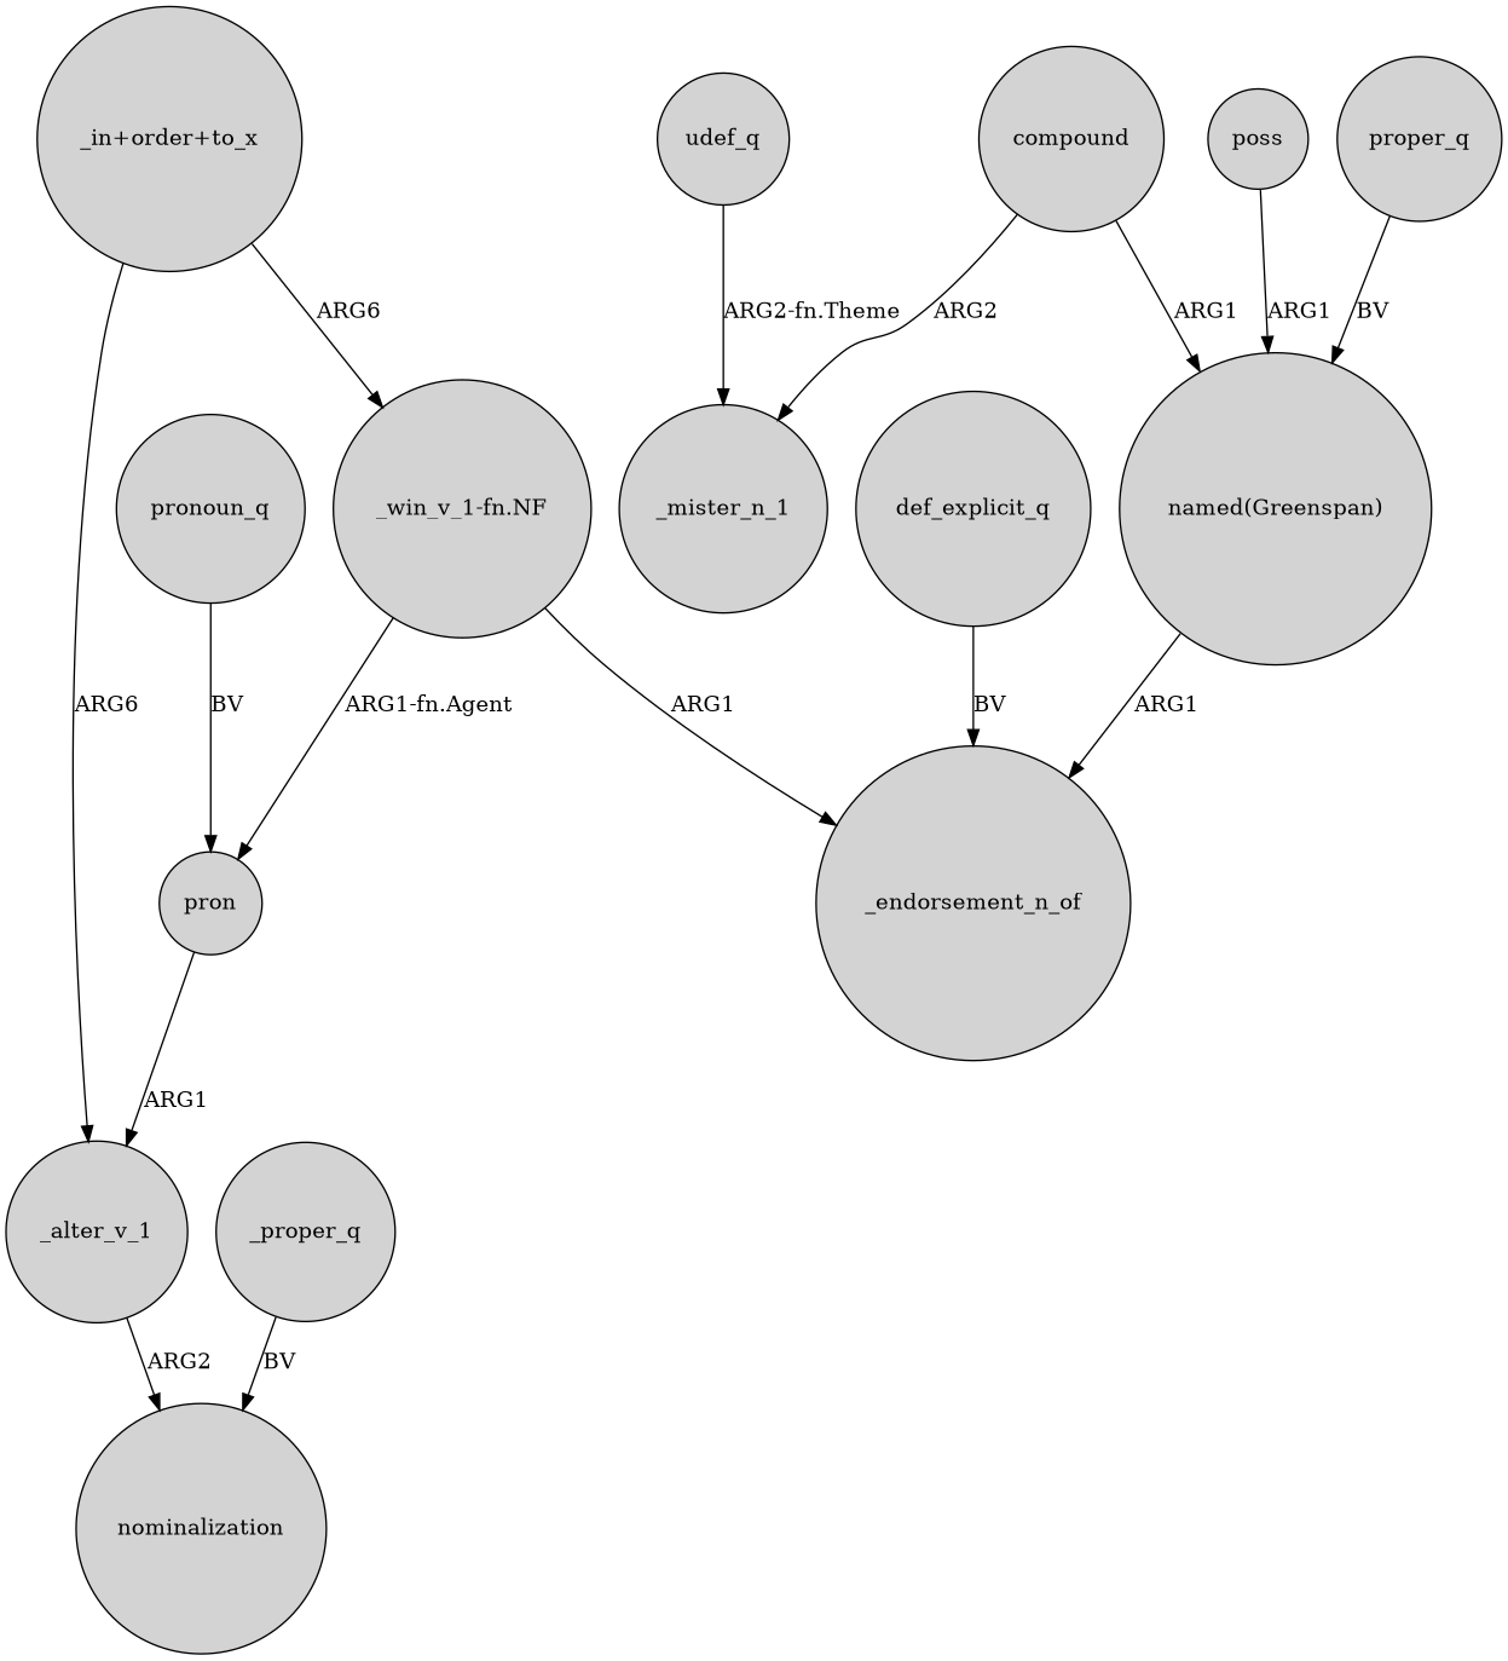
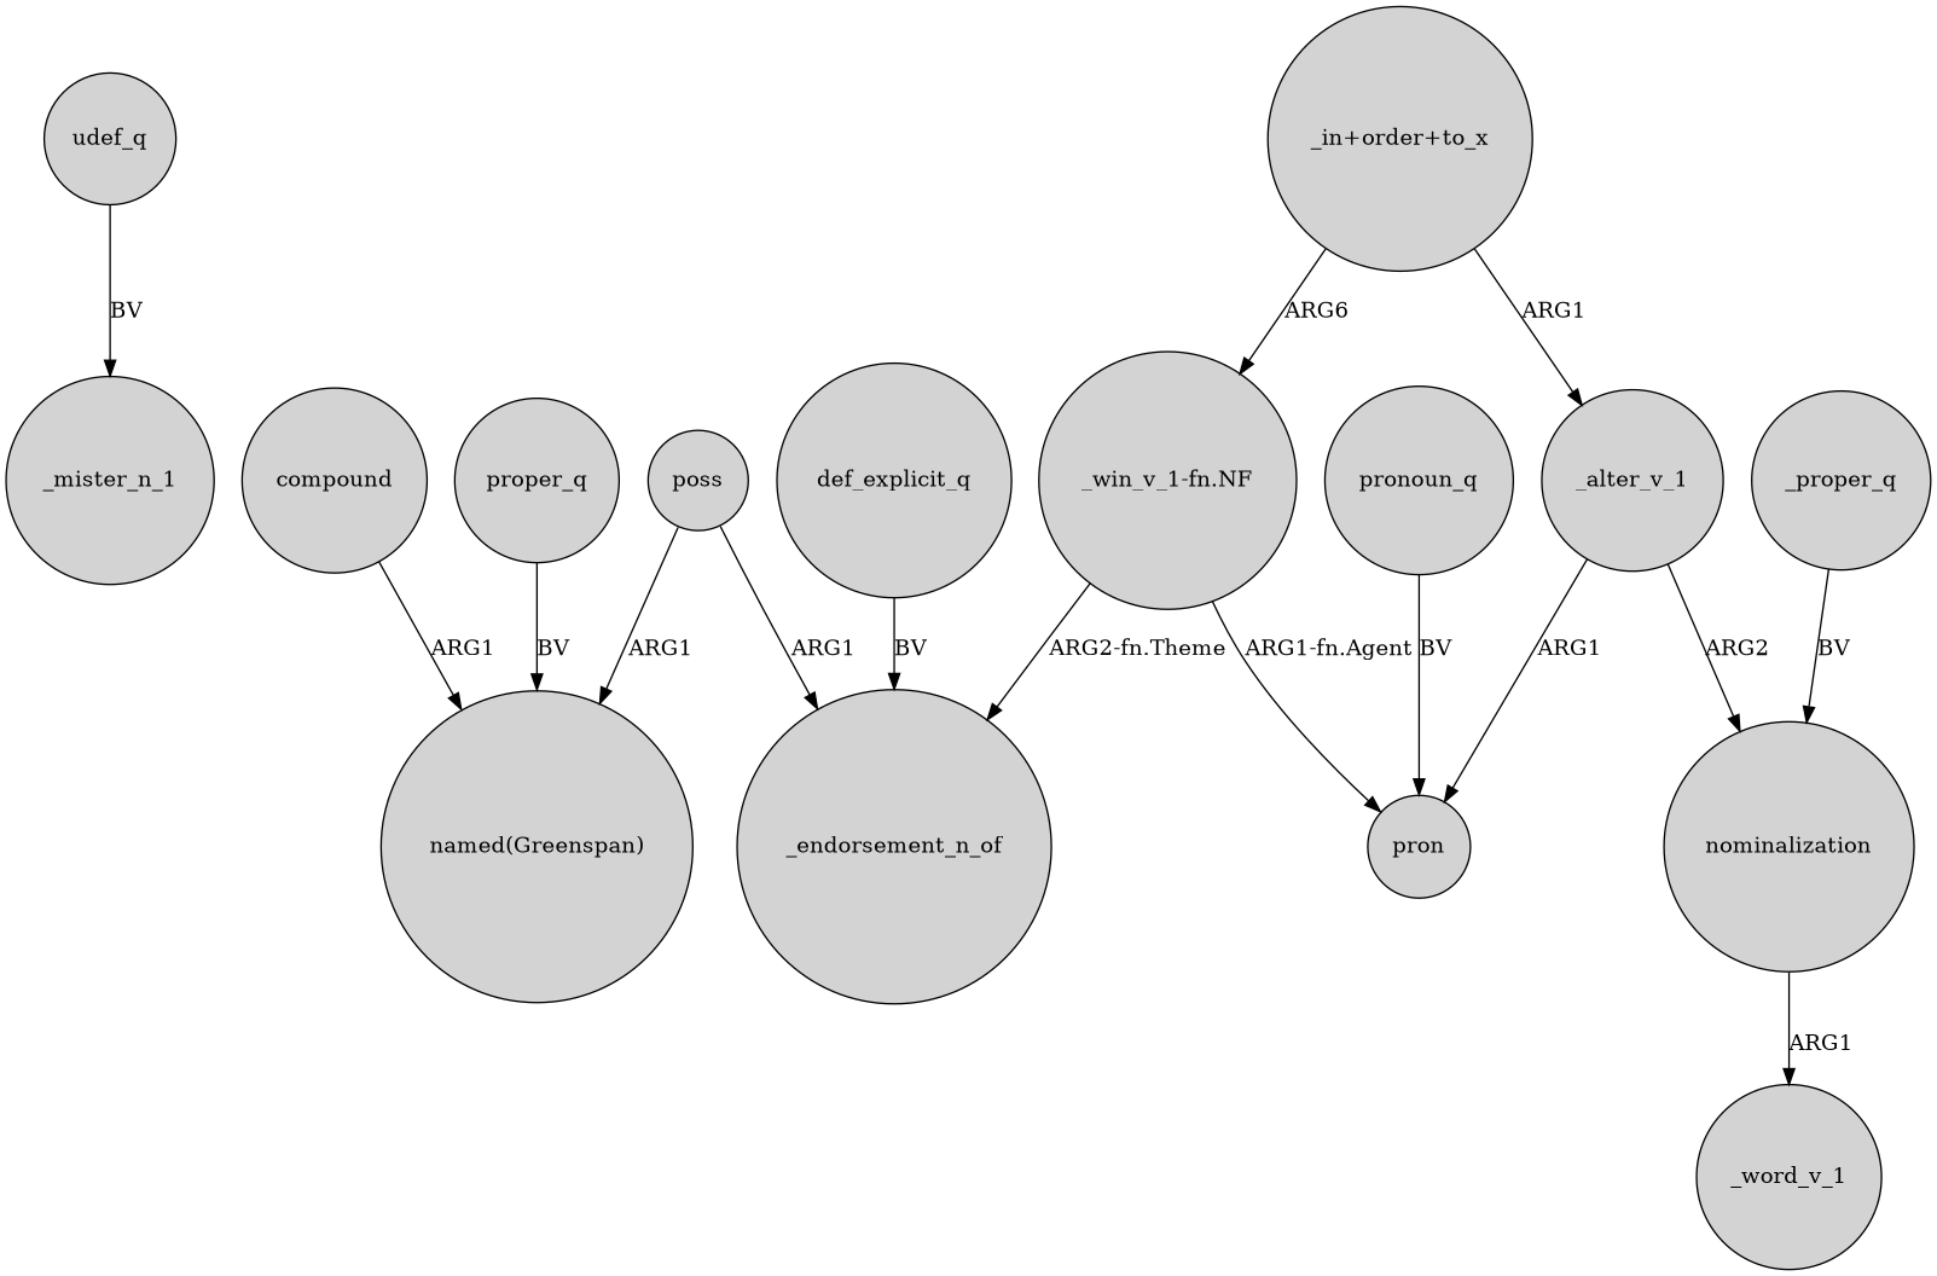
  digraph {
    node [shape=circle style=filled]
    udef_q
    _mister_n_1
    nominalization
+   _word_v_1
    "_win_v_1-fn.NF"
    pron
    _endorsement_n_of
    poss
    "named(Greenspan)"
    "_in+order+to_x"
    _alter_v_1
    compound
    def_explicit_q
    proper_q
    n15 [label=_proper_q]
    pronoun_q
-   udef_q -> _mister_n_1 [label="ARG2-fn.Theme"]
+   udef_q -> _mister_n_1 [label=BV]
+   nominalization -> _word_v_1 [label=ARG1]
    "_win_v_1-fn.NF" -> pron [label="ARG1-fn.Agent"]
-   "_win_v_1-fn.NF" -> _endorsement_n_of [label=ARG1]
-   "named(Greenspan)" -> _endorsement_n_of [label=ARG1]
+   "_win_v_1-fn.NF" -> _endorsement_n_of [label="ARG2-fn.Theme"]
+   poss -> _endorsement_n_of [label=ARG1]
    poss -> "named(Greenspan)" [label=ARG1]
    "_in+order+to_x" -> "_win_v_1-fn.NF" [label=ARG6]
-   "_in+order+to_x" -> _alter_v_1 [label=ARG6]
+   "_in+order+to_x" -> _alter_v_1 [label=ARG1]
    _alter_v_1 -> nominalization [label=ARG2]
-   pron -> _alter_v_1 [label=ARG1]
-   compound -> _mister_n_1 [label=ARG2]
+   _alter_v_1 -> pron [label=ARG1]
    compound -> "named(Greenspan)" [label=ARG1]
    def_explicit_q -> _endorsement_n_of [label=BV]
    proper_q -> "named(Greenspan)" [label=BV]
    n15 -> nominalization [label=BV]
    pronoun_q -> pron [label=BV]
  }
